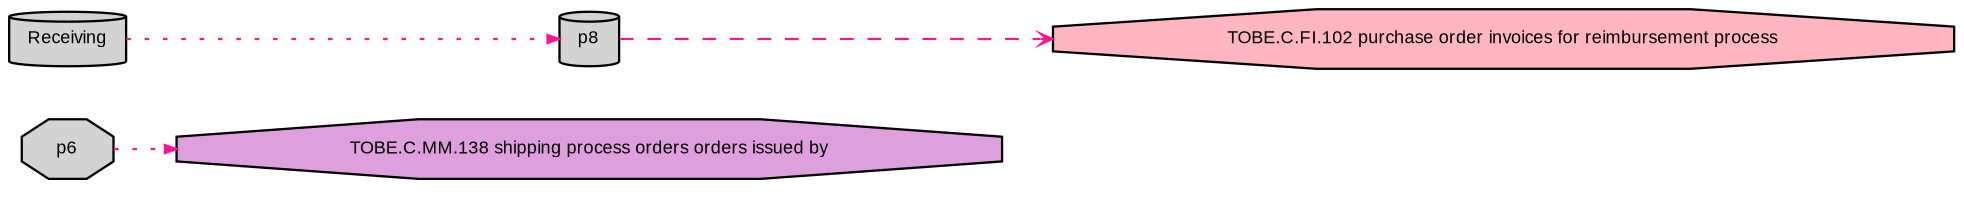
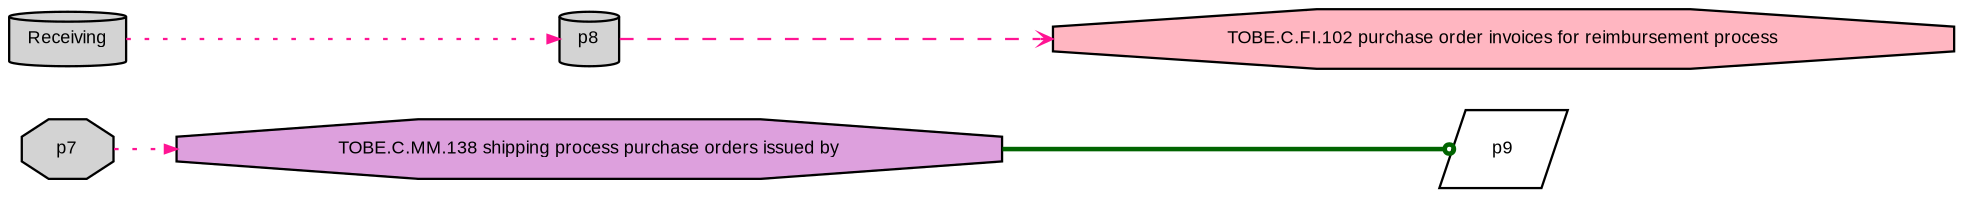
  digraph {
    fontname=Arial
    fontsize=8
    rankdir=LR
    ranksep=.3
    remincross=true
    node [fillcolor=lightgrey fontname=Arial fontsize=8 shape=octagon style=filled]
    edge [arrowhead=normal arrowsize=0.5 color=deeppink style=dotted]
-   n1 [fillcolor=plum height=.2 label="TOBE.C.MM.138 shipping process orders orders issued by" width=.2]
+   n1 [fillcolor=plum height=.2 label="TOBE.C.MM.138 shipping process purchase orders issued by" width=.2]
+   n2 [fillcolor=white height=.2 label=p9 shape=parallelogram width=.2]
    n3 [fillcolor=lightpink height=.2 label="TOBE.C.FI.102 purchase order invoices for reimbursement process" width=.2]
    n4 [height=.2 label=Receiving shape=cylinder width=.2]
    n5 [height=.2 label=p8 shape=cylinder width=.2]
-   n6 [height=.2 label=p6 width=.2]
+   n6 [height=.2 label=p7 width=.2]
+   n1 -> n2 [arrowhead=odot color=darkgreen style=bold]
    n4 -> n5
    n5 -> n3 [arrowhead=vee style=dashed]
    n6 -> n1
  }
